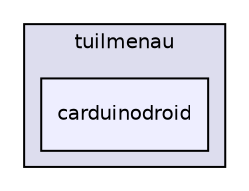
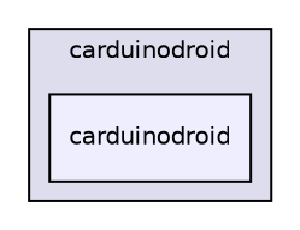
  digraph {
    compound=true
    n1 [fillcolor="#eeeeff" fontname=Helvetica fontsize=10 label=carduinodroid pencolor=black shape=box style=filled]
    subgraph cluster_1 {
      bgcolor="#ddddee"
      fontname=Helvetica
      fontsize=10
-     label=tuilmenau
+     label=carduinodroid
      pencolor=black
      n1
    }
  }
